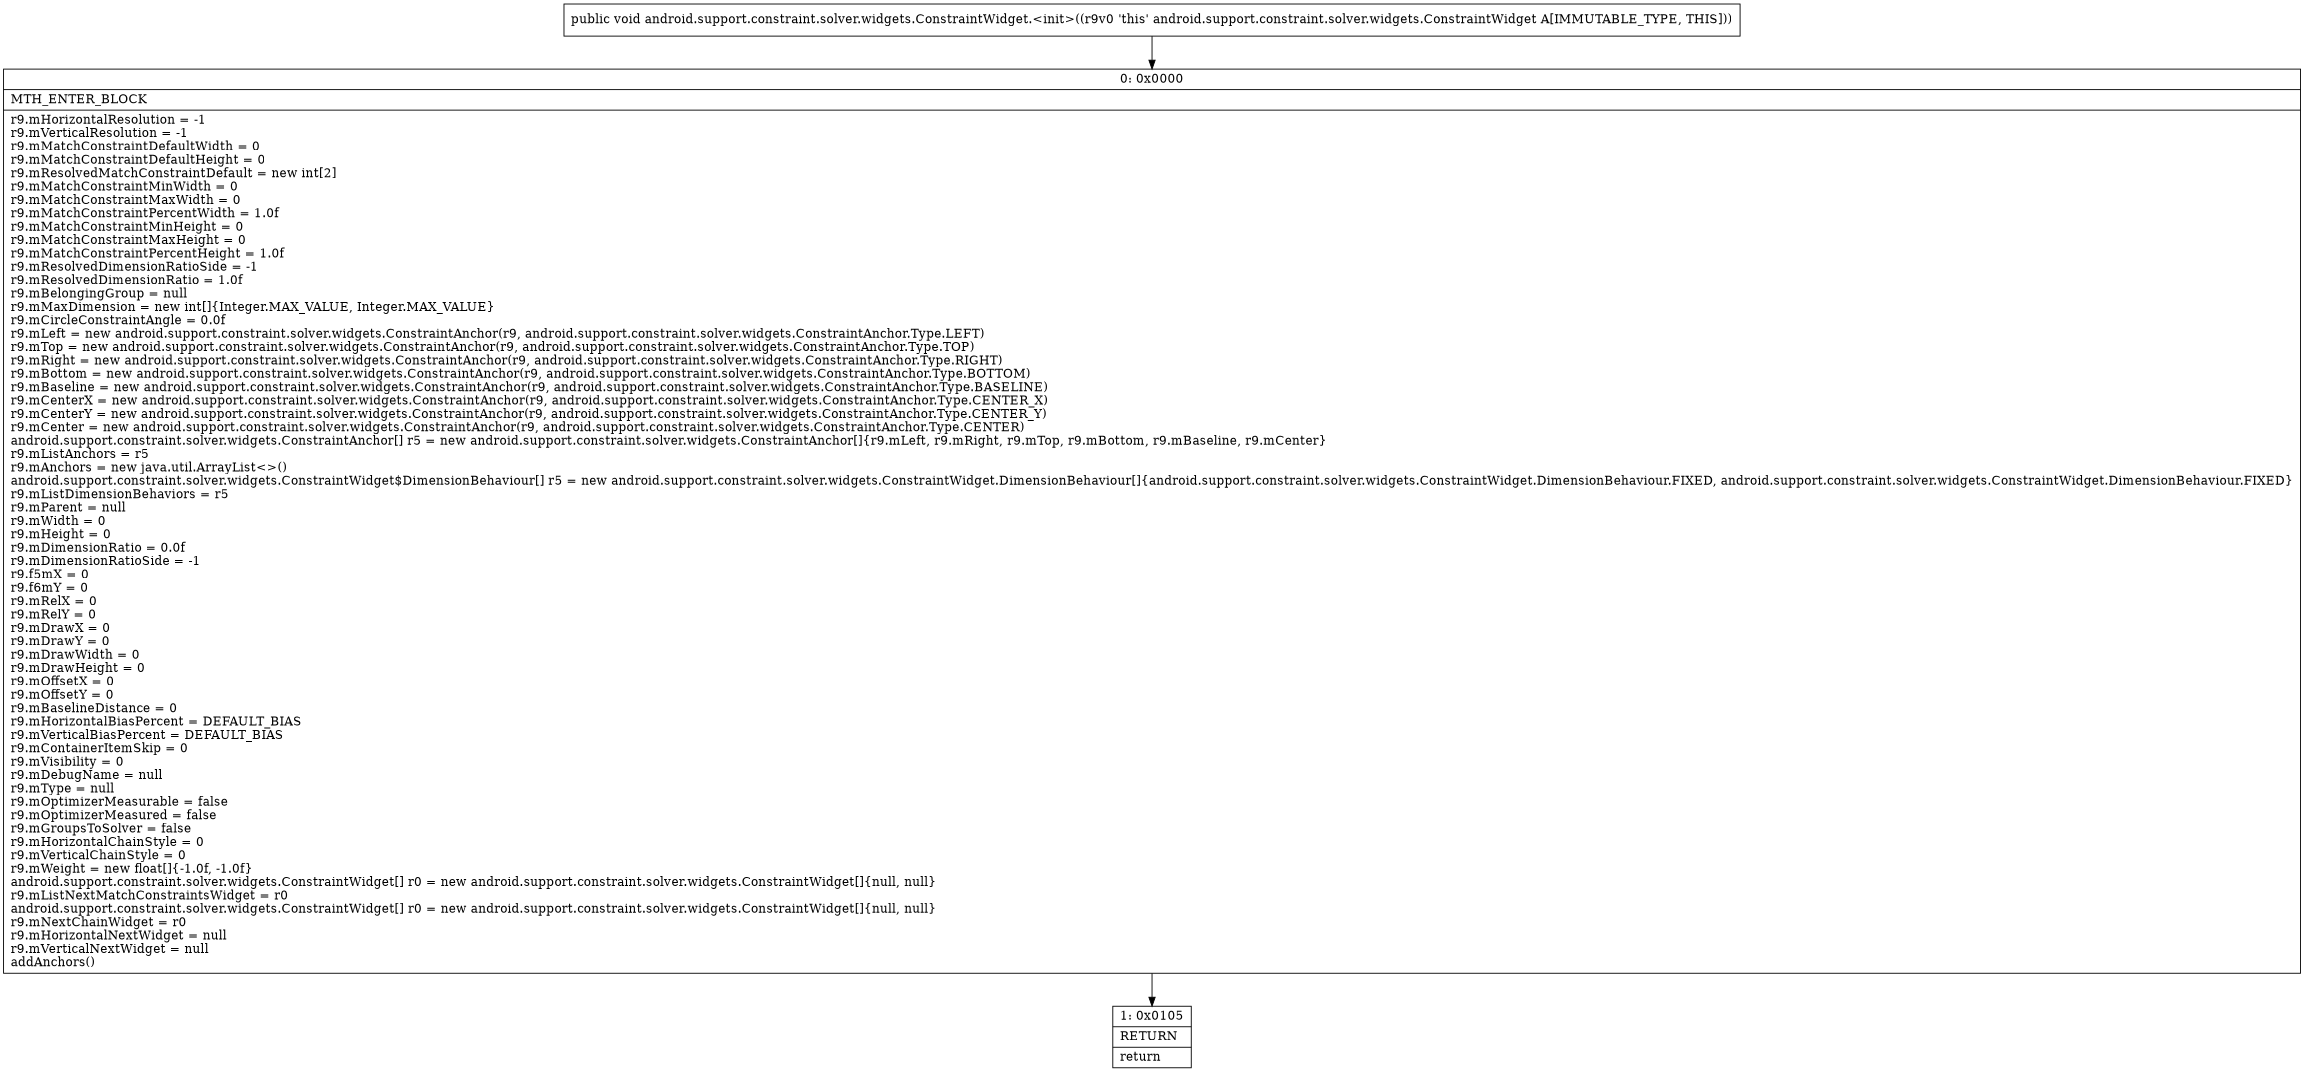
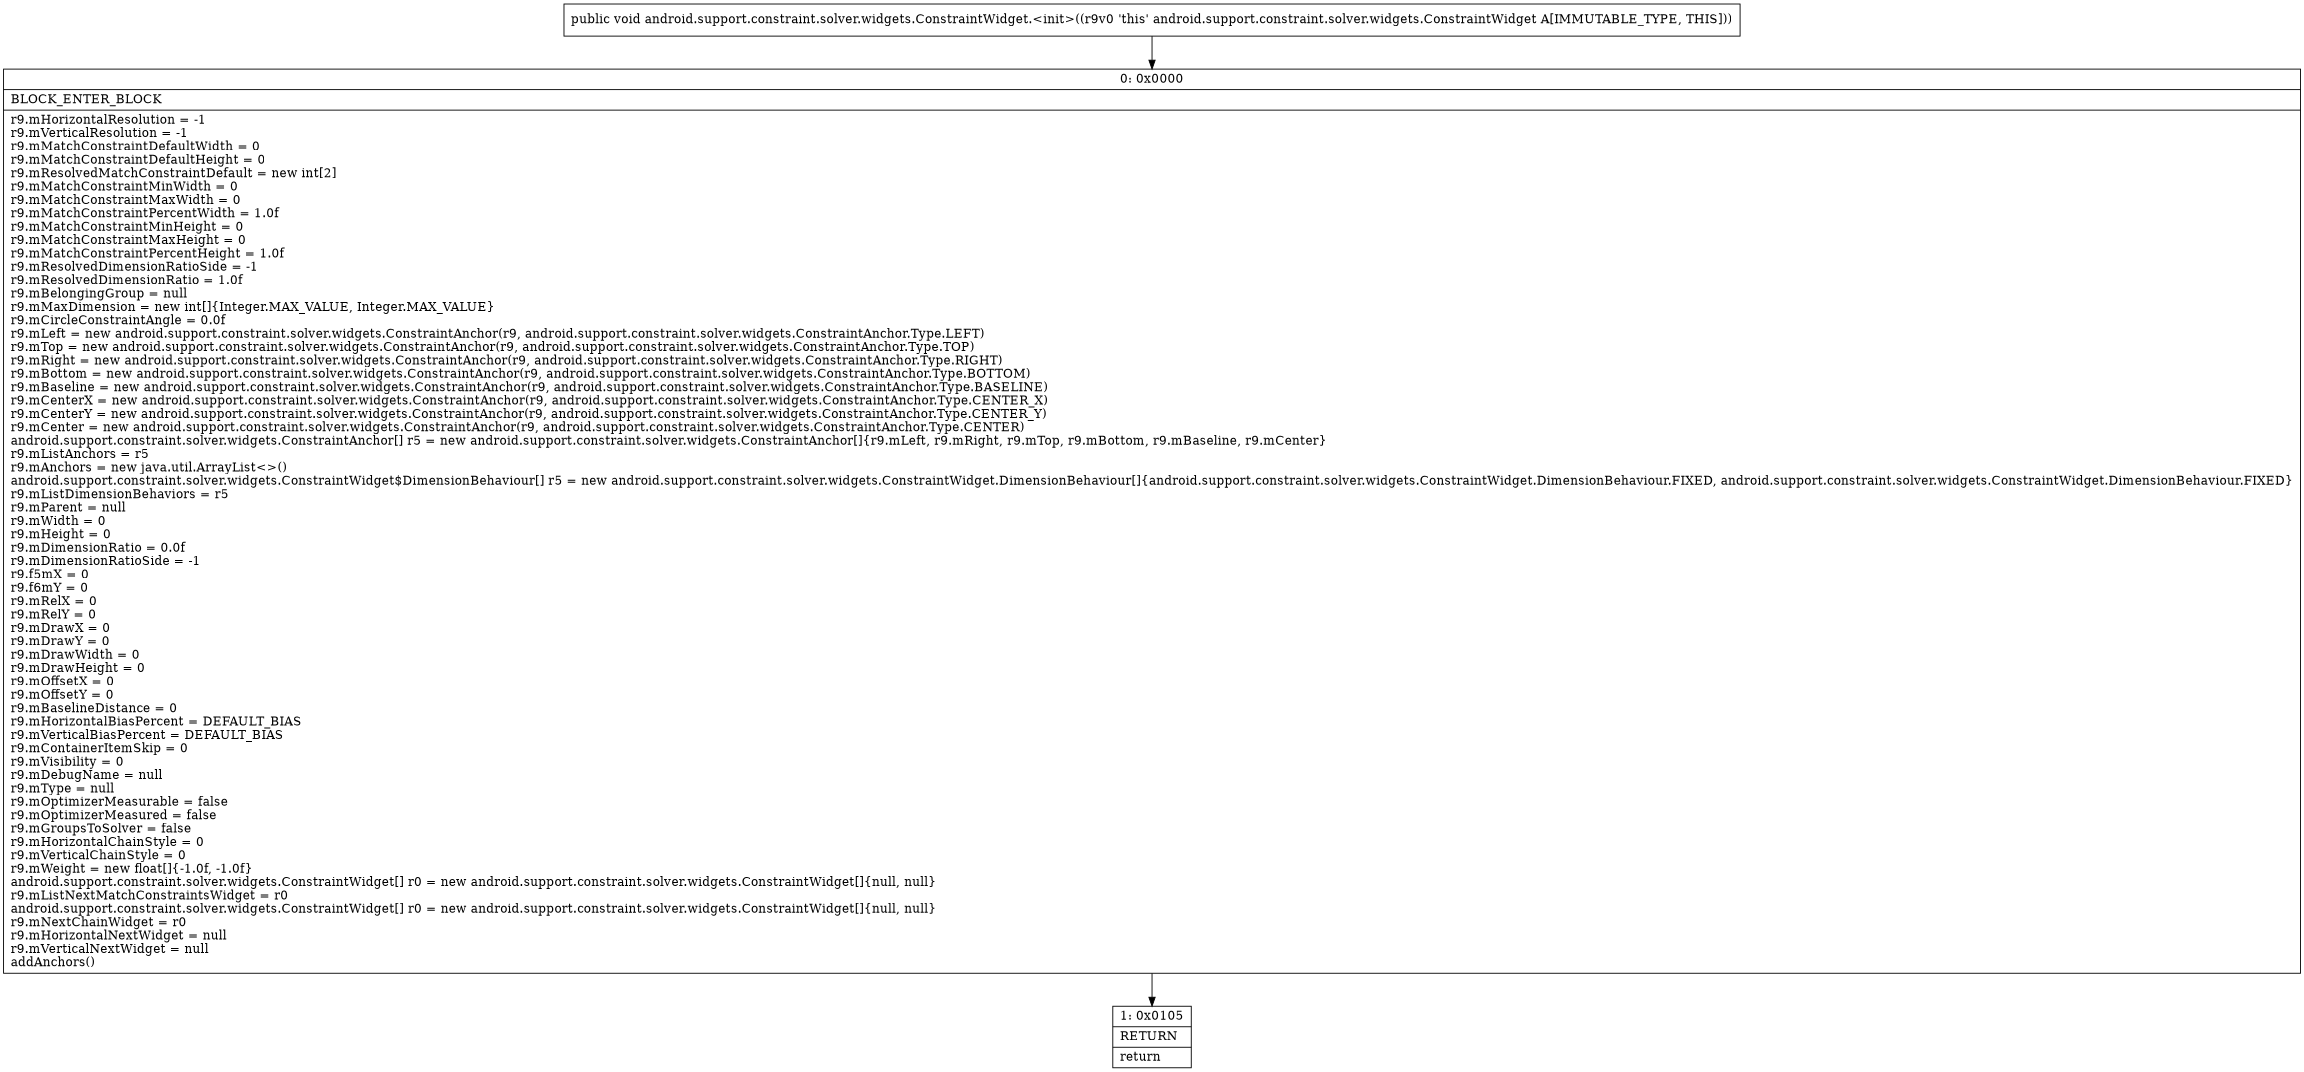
  digraph {
    node [shape=record]
-   n1 [label="{0\:\ 0x0000|MTH_ENTER_BLOCK\l|r9.mHorizontalResolution = \-1\lr9.mVerticalResolution = \-1\lr9.mMatchConstraintDefaultWidth = 0\lr9.mMatchConstraintDefaultHeight = 0\lr9.mResolvedMatchConstraintDefault = new int[2]\lr9.mMatchConstraintMinWidth = 0\lr9.mMatchConstraintMaxWidth = 0\lr9.mMatchConstraintPercentWidth = 1.0f\lr9.mMatchConstraintMinHeight = 0\lr9.mMatchConstraintMaxHeight = 0\lr9.mMatchConstraintPercentHeight = 1.0f\lr9.mResolvedDimensionRatioSide = \-1\lr9.mResolvedDimensionRatio = 1.0f\lr9.mBelongingGroup = null\lr9.mMaxDimension = new int[]\{Integer.MAX_VALUE, Integer.MAX_VALUE\}\lr9.mCircleConstraintAngle = 0.0f\lr9.mLeft = new android.support.constraint.solver.widgets.ConstraintAnchor(r9, android.support.constraint.solver.widgets.ConstraintAnchor.Type.LEFT)\lr9.mTop = new android.support.constraint.solver.widgets.ConstraintAnchor(r9, android.support.constraint.solver.widgets.ConstraintAnchor.Type.TOP)\lr9.mRight = new android.support.constraint.solver.widgets.ConstraintAnchor(r9, android.support.constraint.solver.widgets.ConstraintAnchor.Type.RIGHT)\lr9.mBottom = new android.support.constraint.solver.widgets.ConstraintAnchor(r9, android.support.constraint.solver.widgets.ConstraintAnchor.Type.BOTTOM)\lr9.mBaseline = new android.support.constraint.solver.widgets.ConstraintAnchor(r9, android.support.constraint.solver.widgets.ConstraintAnchor.Type.BASELINE)\lr9.mCenterX = new android.support.constraint.solver.widgets.ConstraintAnchor(r9, android.support.constraint.solver.widgets.ConstraintAnchor.Type.CENTER_X)\lr9.mCenterY = new android.support.constraint.solver.widgets.ConstraintAnchor(r9, android.support.constraint.solver.widgets.ConstraintAnchor.Type.CENTER_Y)\lr9.mCenter = new android.support.constraint.solver.widgets.ConstraintAnchor(r9, android.support.constraint.solver.widgets.ConstraintAnchor.Type.CENTER)\landroid.support.constraint.solver.widgets.ConstraintAnchor[] r5 = new android.support.constraint.solver.widgets.ConstraintAnchor[]\{r9.mLeft, r9.mRight, r9.mTop, r9.mBottom, r9.mBaseline, r9.mCenter\}\lr9.mListAnchors = r5\lr9.mAnchors = new java.util.ArrayList\<\>()\landroid.support.constraint.solver.widgets.ConstraintWidget$DimensionBehaviour[] r5 = new android.support.constraint.solver.widgets.ConstraintWidget.DimensionBehaviour[]\{android.support.constraint.solver.widgets.ConstraintWidget.DimensionBehaviour.FIXED, android.support.constraint.solver.widgets.ConstraintWidget.DimensionBehaviour.FIXED\}\lr9.mListDimensionBehaviors = r5\lr9.mParent = null\lr9.mWidth = 0\lr9.mHeight = 0\lr9.mDimensionRatio = 0.0f\lr9.mDimensionRatioSide = \-1\lr9.f5mX = 0\lr9.f6mY = 0\lr9.mRelX = 0\lr9.mRelY = 0\lr9.mDrawX = 0\lr9.mDrawY = 0\lr9.mDrawWidth = 0\lr9.mDrawHeight = 0\lr9.mOffsetX = 0\lr9.mOffsetY = 0\lr9.mBaselineDistance = 0\lr9.mHorizontalBiasPercent = DEFAULT_BIAS\lr9.mVerticalBiasPercent = DEFAULT_BIAS\lr9.mContainerItemSkip = 0\lr9.mVisibility = 0\lr9.mDebugName = null\lr9.mType = null\lr9.mOptimizerMeasurable = false\lr9.mOptimizerMeasured = false\lr9.mGroupsToSolver = false\lr9.mHorizontalChainStyle = 0\lr9.mVerticalChainStyle = 0\lr9.mWeight = new float[]\{\-1.0f, \-1.0f\}\landroid.support.constraint.solver.widgets.ConstraintWidget[] r0 = new android.support.constraint.solver.widgets.ConstraintWidget[]\{null, null\}\lr9.mListNextMatchConstraintsWidget = r0\landroid.support.constraint.solver.widgets.ConstraintWidget[] r0 = new android.support.constraint.solver.widgets.ConstraintWidget[]\{null, null\}\lr9.mNextChainWidget = r0\lr9.mHorizontalNextWidget = null\lr9.mVerticalNextWidget = null\laddAnchors()\l}"]
+   n1 [label="{0\:\ 0x0000|BLOCK_ENTER_BLOCK\l|r9.mHorizontalResolution = \-1\lr9.mVerticalResolution = \-1\lr9.mMatchConstraintDefaultWidth = 0\lr9.mMatchConstraintDefaultHeight = 0\lr9.mResolvedMatchConstraintDefault = new int[2]\lr9.mMatchConstraintMinWidth = 0\lr9.mMatchConstraintMaxWidth = 0\lr9.mMatchConstraintPercentWidth = 1.0f\lr9.mMatchConstraintMinHeight = 0\lr9.mMatchConstraintMaxHeight = 0\lr9.mMatchConstraintPercentHeight = 1.0f\lr9.mResolvedDimensionRatioSide = \-1\lr9.mResolvedDimensionRatio = 1.0f\lr9.mBelongingGroup = null\lr9.mMaxDimension = new int[]\{Integer.MAX_VALUE, Integer.MAX_VALUE\}\lr9.mCircleConstraintAngle = 0.0f\lr9.mLeft = new android.support.constraint.solver.widgets.ConstraintAnchor(r9, android.support.constraint.solver.widgets.ConstraintAnchor.Type.LEFT)\lr9.mTop = new android.support.constraint.solver.widgets.ConstraintAnchor(r9, android.support.constraint.solver.widgets.ConstraintAnchor.Type.TOP)\lr9.mRight = new android.support.constraint.solver.widgets.ConstraintAnchor(r9, android.support.constraint.solver.widgets.ConstraintAnchor.Type.RIGHT)\lr9.mBottom = new android.support.constraint.solver.widgets.ConstraintAnchor(r9, android.support.constraint.solver.widgets.ConstraintAnchor.Type.BOTTOM)\lr9.mBaseline = new android.support.constraint.solver.widgets.ConstraintAnchor(r9, android.support.constraint.solver.widgets.ConstraintAnchor.Type.BASELINE)\lr9.mCenterX = new android.support.constraint.solver.widgets.ConstraintAnchor(r9, android.support.constraint.solver.widgets.ConstraintAnchor.Type.CENTER_X)\lr9.mCenterY = new android.support.constraint.solver.widgets.ConstraintAnchor(r9, android.support.constraint.solver.widgets.ConstraintAnchor.Type.CENTER_Y)\lr9.mCenter = new android.support.constraint.solver.widgets.ConstraintAnchor(r9, android.support.constraint.solver.widgets.ConstraintAnchor.Type.CENTER)\landroid.support.constraint.solver.widgets.ConstraintAnchor[] r5 = new android.support.constraint.solver.widgets.ConstraintAnchor[]\{r9.mLeft, r9.mRight, r9.mTop, r9.mBottom, r9.mBaseline, r9.mCenter\}\lr9.mListAnchors = r5\lr9.mAnchors = new java.util.ArrayList\<\>()\landroid.support.constraint.solver.widgets.ConstraintWidget$DimensionBehaviour[] r5 = new android.support.constraint.solver.widgets.ConstraintWidget.DimensionBehaviour[]\{android.support.constraint.solver.widgets.ConstraintWidget.DimensionBehaviour.FIXED, android.support.constraint.solver.widgets.ConstraintWidget.DimensionBehaviour.FIXED\}\lr9.mListDimensionBehaviors = r5\lr9.mParent = null\lr9.mWidth = 0\lr9.mHeight = 0\lr9.mDimensionRatio = 0.0f\lr9.mDimensionRatioSide = \-1\lr9.f5mX = 0\lr9.f6mY = 0\lr9.mRelX = 0\lr9.mRelY = 0\lr9.mDrawX = 0\lr9.mDrawY = 0\lr9.mDrawWidth = 0\lr9.mDrawHeight = 0\lr9.mOffsetX = 0\lr9.mOffsetY = 0\lr9.mBaselineDistance = 0\lr9.mHorizontalBiasPercent = DEFAULT_BIAS\lr9.mVerticalBiasPercent = DEFAULT_BIAS\lr9.mContainerItemSkip = 0\lr9.mVisibility = 0\lr9.mDebugName = null\lr9.mType = null\lr9.mOptimizerMeasurable = false\lr9.mOptimizerMeasured = false\lr9.mGroupsToSolver = false\lr9.mHorizontalChainStyle = 0\lr9.mVerticalChainStyle = 0\lr9.mWeight = new float[]\{\-1.0f, \-1.0f\}\landroid.support.constraint.solver.widgets.ConstraintWidget[] r0 = new android.support.constraint.solver.widgets.ConstraintWidget[]\{null, null\}\lr9.mListNextMatchConstraintsWidget = r0\landroid.support.constraint.solver.widgets.ConstraintWidget[] r0 = new android.support.constraint.solver.widgets.ConstraintWidget[]\{null, null\}\lr9.mNextChainWidget = r0\lr9.mHorizontalNextWidget = null\lr9.mVerticalNextWidget = null\laddAnchors()\l}"]
    n2 [label="{1\:\ 0x0105|RETURN\l|return\l}"]
    n3 [label="{public void android.support.constraint.solver.widgets.ConstraintWidget.\<init\>((r9v0 'this' android.support.constraint.solver.widgets.ConstraintWidget A[IMMUTABLE_TYPE, THIS])) }"]
    n1 -> n2
    n3 -> n1
  }
